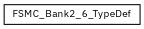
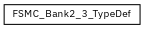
  digraph {
    rankdir=LR
    fontname="IBM Plex Sans"
-   n1 [color=black fillcolor=white fontname="IBM Plex Sans" fontsize=10 height=0.2 label=FSMC_Bank2_6_TypeDef shape=record style=filled width=0.4]
+   n1 [color=black fillcolor=white fontname="IBM Plex Sans" fontsize=10 height=0.2 label=FSMC_Bank2_3_TypeDef shape=record style=filled width=0.4]
  }
